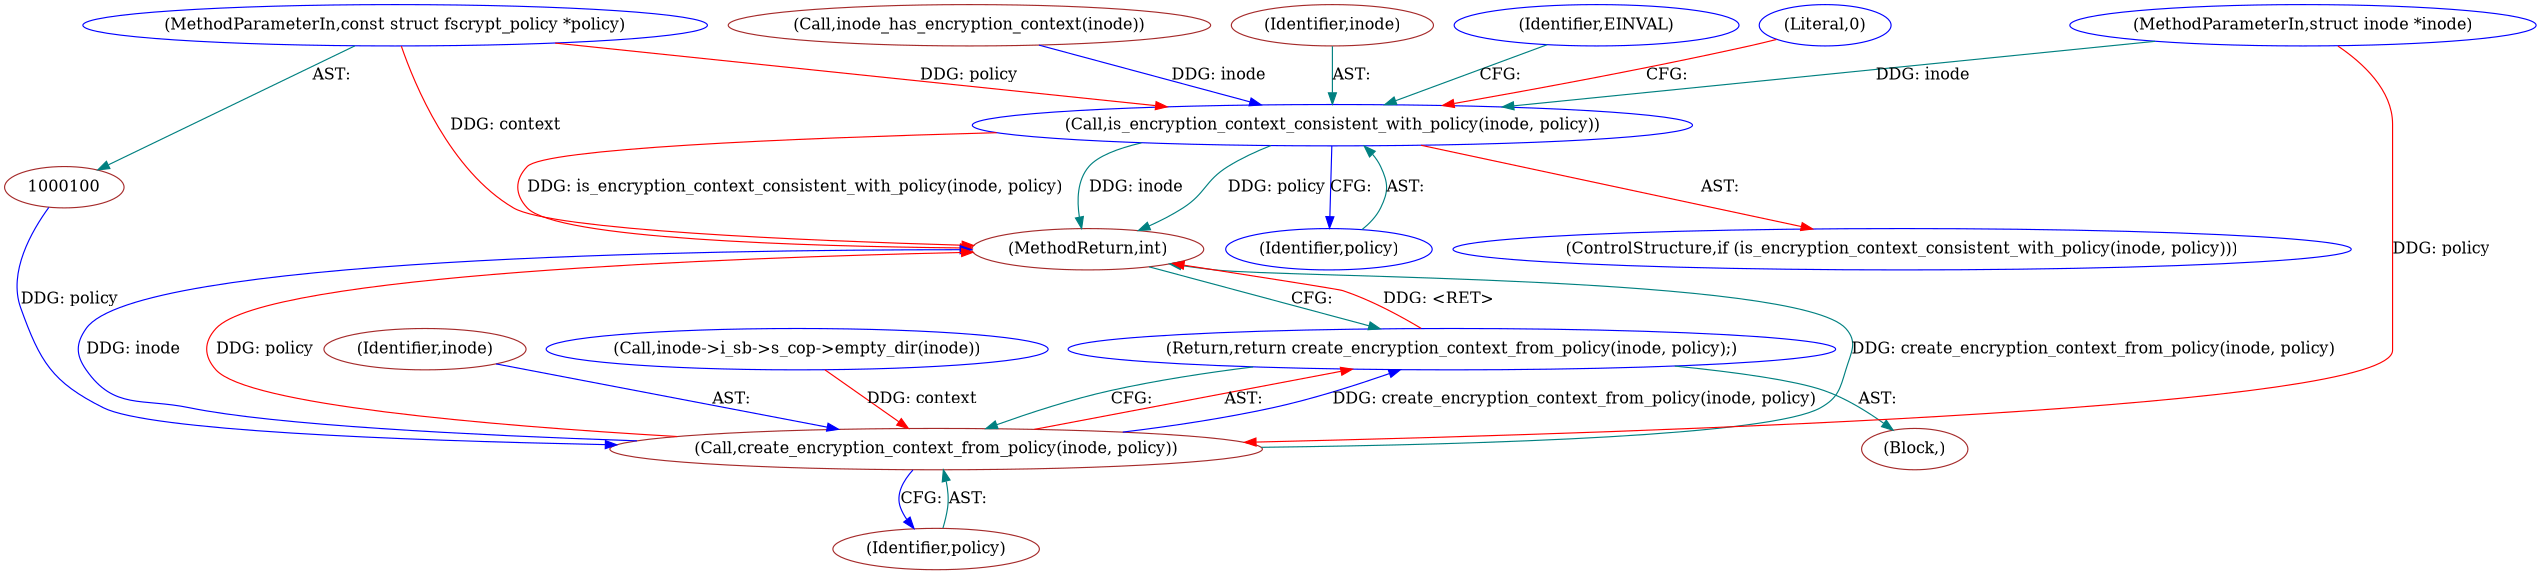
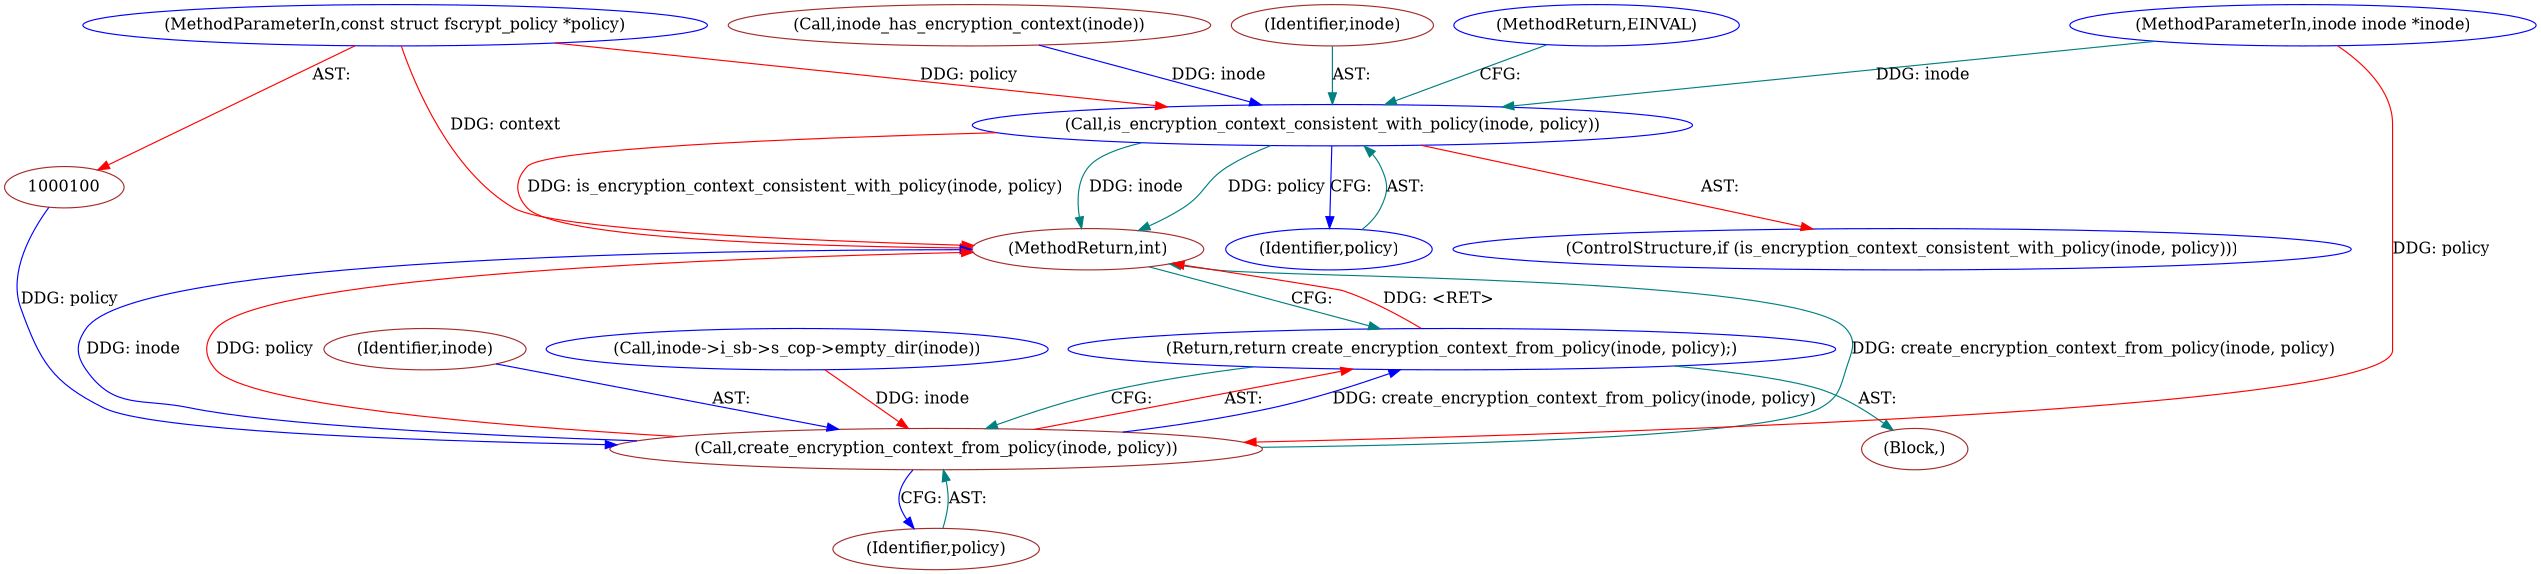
  digraph {
    node [color=blue]
    edge [color=red]
    n1 [label="(MethodParameterIn,const struct fscrypt_policy *policy)"]
    n2 [label="(Call,is_encryption_context_consistent_with_policy(inode, policy))"]
    n3 [color=brown label="(MethodReturn,int)"]
    1000100 [color=brown]
    n5 [color=brown label="(Call,create_encryption_context_from_policy(inode, policy))"]
    n6 [label="(Return,return create_encryption_context_from_policy(inode, policy);)"]
    n7 [color=brown label="(Identifier,policy)"]
    n8 [label="(ControlStructure,if (is_encryption_context_consistent_with_policy(inode, policy)))"]
    n9 [label="(Identifier,policy)"]
    n10 [color=brown label="(Block,)"]
    n11 [color=brown label="(Identifier,inode)"]
-   n12 [label="(Identifier,EINVAL)"]
+   n12 [label="(MethodReturn,EINVAL)"]
    n13 [color=brown label="(Identifier,inode)"]
-   n14 [label="(Literal,0)"]
    n15 [label="(Call,inode->i_sb->s_cop->empty_dir(inode))"]
    n16 [color=brown label="(Call,inode_has_encryption_context(inode))"]
-   n17 [label="(MethodParameterIn,struct inode *inode)"]
+   n17 [label="(MethodParameterIn,inode inode *inode)"]
    n1 -> n2 [label="DDG: policy"]
    n1 -> n3 [label="DDG: context"]
-   n1 -> 1000100 [color=teal label="AST: "]
+   n1 -> 1000100 [label="AST: "]
    n2 -> n3 [label="DDG: is_encryption_context_consistent_with_policy(inode, policy)"]
    n2 -> n3 [color=teal label="DDG: inode"]
    n2 -> n3 [color=teal label="DDG: policy"]
    n2 -> n8 [label="AST: "]
    n2 -> n9 [color=blue label="CFG: "]
    n3 -> n6 [color=teal label="CFG: "]
    1000100 -> n5 [color=blue label="DDG: policy"]
    n5 -> n3 [color=blue label="DDG: inode"]
    n5 -> n3 [label="DDG: policy"]
    n5 -> n3 [color=teal label="DDG: create_encryption_context_from_policy(inode, policy)"]
    n5 -> n6 [label="AST: "]
    n5 -> n6 [color=blue label="DDG: create_encryption_context_from_policy(inode, policy)"]
    n5 -> n7 [color=blue label="CFG: "]
    n6 -> n3 [label="DDG: <RET>"]
    n6 -> n5 [color=teal label="CFG: "]
    n6 -> n10 [color=teal label="AST: "]
    n7 -> n5 [color=teal label="AST: "]
    n9 -> n2 [color=teal label="AST: "]
    n11 -> n2 [color=teal label="AST: "]
    n12 -> n2 [color=teal label="CFG: "]
    n13 -> n5 [color=blue label="AST: "]
-   n14 -> n2 [label="CFG: "]
-   n15 -> n5 [label="DDG: context"]
+   n15 -> n5 [label="DDG: inode"]
    n16 -> n2 [color=blue label="DDG: inode"]
    n17 -> n2 [color=teal label="DDG: inode"]
    n17 -> n5 [label="DDG: policy"]
  }
